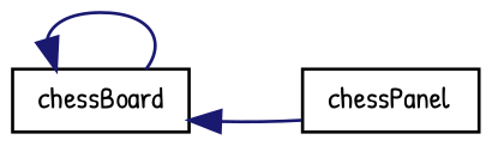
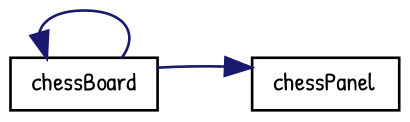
  digraph {
    rankdir=LR
    fontname="Patrick Hand"
    node [color=black fillcolor=white fontname="Patrick Hand" fontsize=10 shape=record style=filled]
    edge [color=midnightblue dir=back fontname="Patrick Hand" fontsize=10 labelfontname=Helvetica labelfontsize=10 style=solid]
    n1 [height=0.2 label=chessBoard width=0.4]
    n2 [height=0.2 label=chessPanel width=0.4]
    n1 -> n1
-   n1 -> n2
+   n2 -> n1
  }
